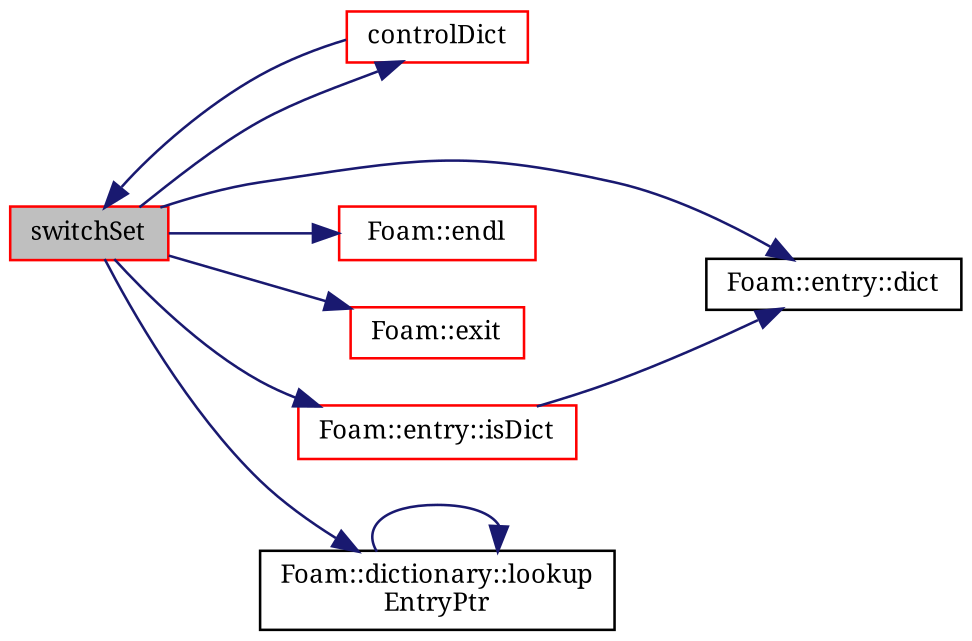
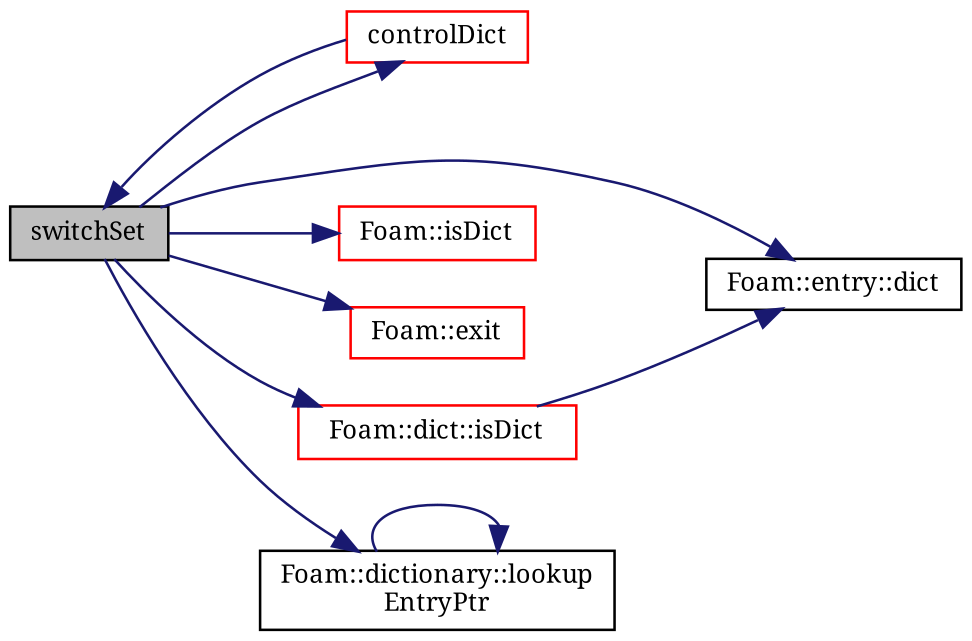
  digraph {
    fontname="Noto Serif"
    rankdir=LR
    node [color=red fontname="Noto Serif" fontsize=10 shape=record]
    edge [color=midnightblue fontname="Noto Serif" fontsize=10 labelfontname=Helvetica labelfontsize=10 style=solid]
-   n1 [fillcolor=grey75 fontcolor=black height=0.2 label=switchSet style=filled width=0.4]
+   n1 [color=black fillcolor=grey75 fontcolor=black height=0.2 label=switchSet style=filled width=0.4]
    n2 [height=0.2 label=controlDict width=0.4]
    n3 [color=black height=0.2 label="Foam::entry::dict" width=0.4]
-   n4 [height=0.2 label="Foam::endl" width=0.4]
+   n4 [height=0.2 label="Foam::isDict" width=0.4]
    n5 [height=0.2 label="Foam::exit" width=0.4]
-   n6 [height=0.2 label="Foam::entry::isDict" width=0.4]
+   n6 [height=0.2 label="Foam::dict::isDict" width=0.4]
    n7 [color=black height=0.2 label="Foam::dictionary::lookup\lEntryPtr" width=0.4]
    n1 -> n2
    n1 -> n3
    n1 -> n4
    n1 -> n5
    n1 -> n6
    n1 -> n7
    n2 -> n1
    n6 -> n3
    n7 -> n7
  }
